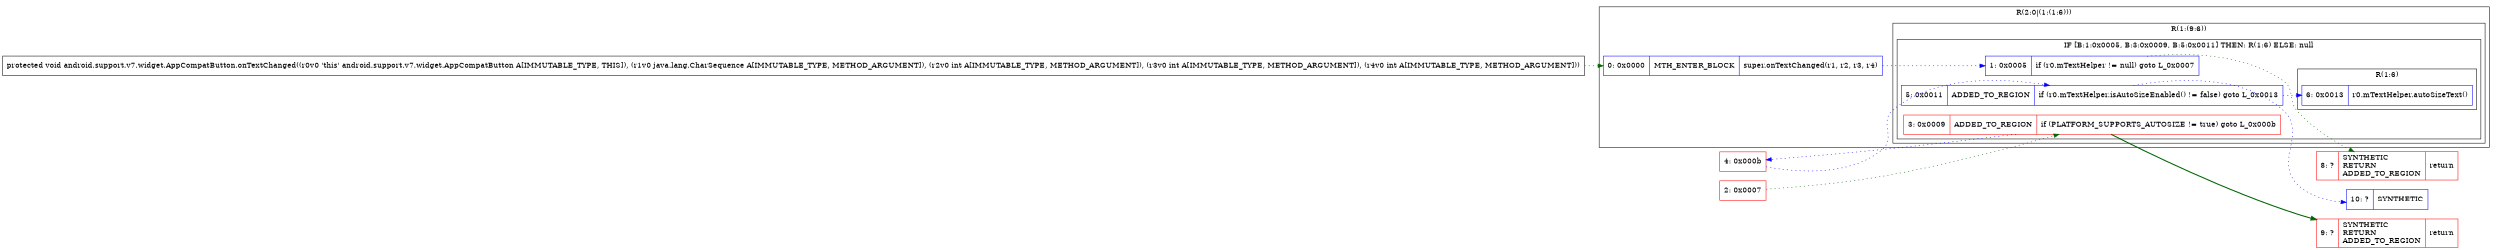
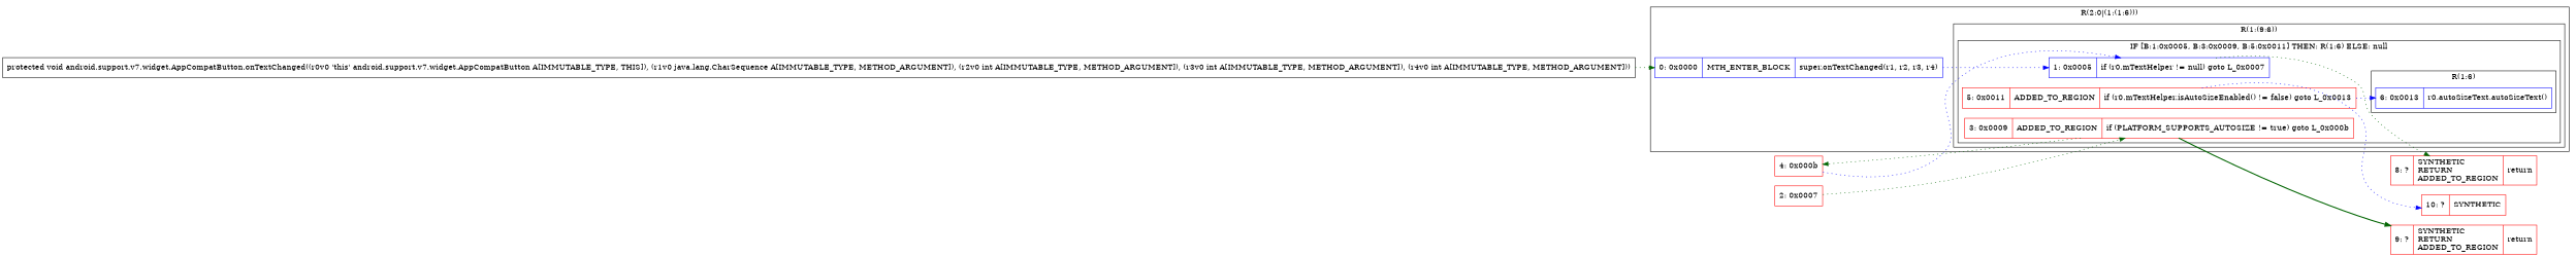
  digraph {
    rankdir=LR
    node [color=red shape=record]
    edge [color=darkgreen style=dotted]
-   n1 [color=blue label="{6\:\ 0x0013|r0.mTextHelper.autoSizeText()\l}"]
+   n1 [color=blue label="{6\:\ 0x0013|r0.autoSizeText.autoSizeText()\l}"]
    n2 [color=blue label="{1\:\ 0x0005|if (r0.mTextHelper != null) goto L_0x0007\l}"]
    n3 [label="{3\:\ 0x0009|ADDED_TO_REGION\l|if (PLATFORM_SUPPORTS_AUTOSIZE != true) goto L_0x000b\l}"]
-   n4 [color=blue label="{5\:\ 0x0011|ADDED_TO_REGION\l|if (r0.mTextHelper.isAutoSizeEnabled() != false) goto L_0x0013\l}"]
+   n4 [label="{5\:\ 0x0011|ADDED_TO_REGION\l|if (r0.mTextHelper.isAutoSizeEnabled() != false) goto L_0x0013\l}"]
    n5 [color=blue label="{0\:\ 0x0000|MTH_ENTER_BLOCK\l|super.onTextChanged(r1, r2, r3, r4)\l}"]
    n6 [label="{8\:\ ?|SYNTHETIC\lRETURN\lADDED_TO_REGION\l|return\l}"]
    n7 [label="{4\:\ 0x000b}"]
    n8 [label="{9\:\ ?|SYNTHETIC\lRETURN\lADDED_TO_REGION\l|return\l}"]
-   n9 [color=blue label="{10\:\ ?|SYNTHETIC\l}"]
+   n9 [label="{10\:\ ?|SYNTHETIC\l}"]
    n10 [label="{2\:\ 0x0007}"]
    n11 [label="{protected void android.support.v7.widget.AppCompatButton.onTextChanged((r0v0 'this' android.support.v7.widget.AppCompatButton A[IMMUTABLE_TYPE, THIS]), (r1v0 java.lang.CharSequence A[IMMUTABLE_TYPE, METHOD_ARGUMENT]), (r2v0 int A[IMMUTABLE_TYPE, METHOD_ARGUMENT]), (r3v0 int A[IMMUTABLE_TYPE, METHOD_ARGUMENT]), (r4v0 int A[IMMUTABLE_TYPE, METHOD_ARGUMENT])) }" color=""]
    subgraph cluster_1 {
      label="R(2:0|(1:(1:6)))"
      n5
      subgraph cluster_2 {
        label="R(1:(9:6))"
        subgraph cluster_3 {
          label="IF [B:1:0x0005, B:3:0x0009, B:5:0x0011] THEN: R(1:6) ELSE: null"
          n2
          n3
          n4
          subgraph cluster_4 {
            label="R(1:6)"
            n1
          }
        }
      }
    }
    n2 -> n6
-   n3 -> n7 [color=blue]
+   n3 -> n7
    n3 -> n8 [style=bold]
    n4 -> n1 [color=blue]
    n4 -> n9 [color=blue]
    n5 -> n2 [color=blue]
-   n7 -> n4 [color=blue]
+   n7 -> n2 [color=blue]
    n10 -> n3
    n11 -> n5
  }
